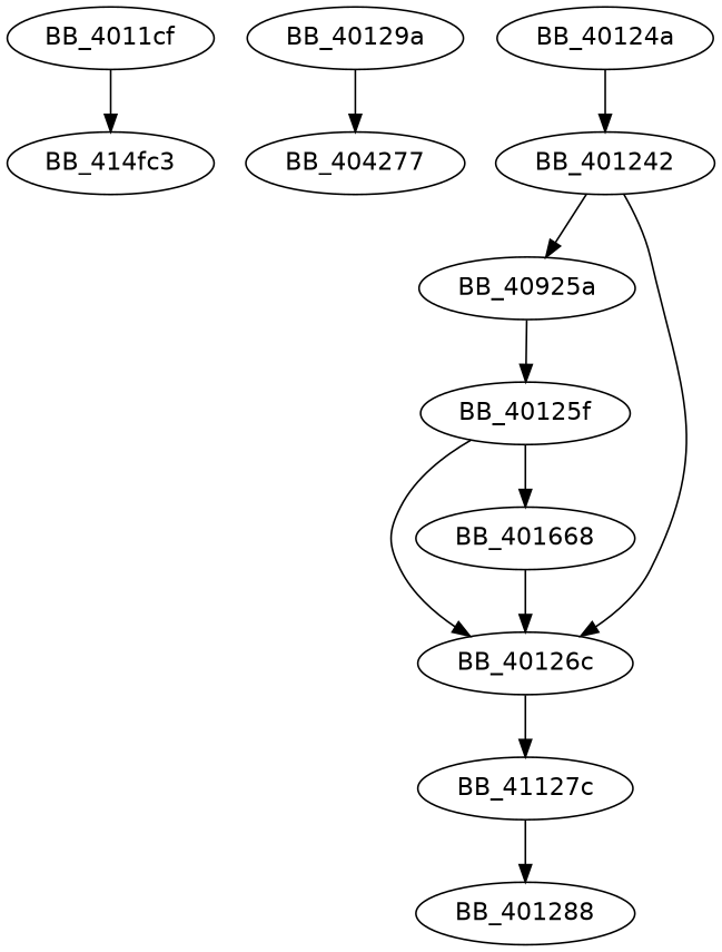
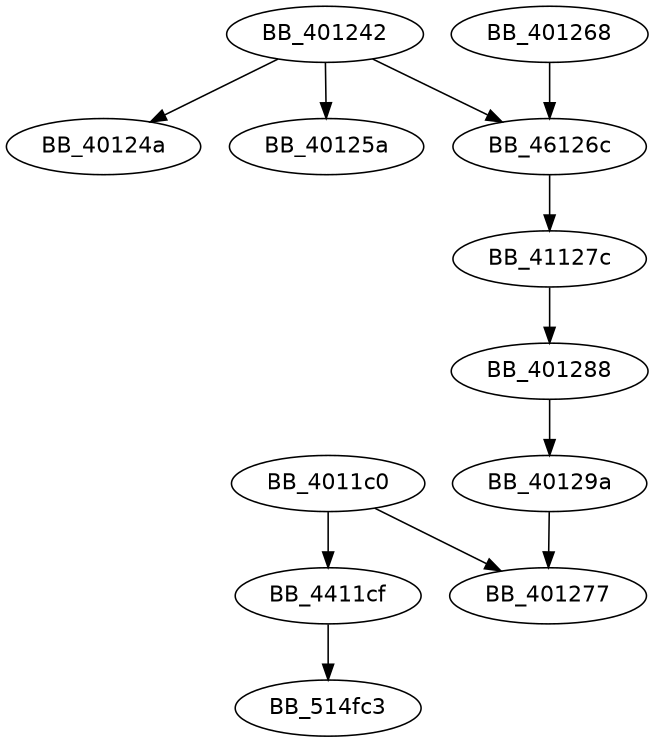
  digraph {
    fontname="DejaVu Sans"
    node [fontname="DejaVu Sans"]
    edge [fontname="DejaVu Sans"]
-   BB_4011cf
-   BB_401277 [label=BB_404277]
-   BB_414fc3
+   BB_4011c0
+   BB_4011cf [label=BB_4411cf]
+   BB_401277
+   BB_414fc3 [label=BB_514fc3]
    n5 [label=BB_401242]
    BB_40124a
-   BB_40125a [label=BB_40925a]
-   BB_40126c
-   BB_40125f
+   BB_40125a
+   BB_40126c [label=BB_46126c]
    n10 [label=BB_41127c]
-   BB_401268 [label=BB_401668]
+   BB_401268
    BB_401288
    BB_40129a
+   BB_4011c0 -> BB_4011cf
+   BB_4011c0 -> BB_401277
    BB_4011cf -> BB_414fc3
    n5 -> BB_40125a
    n5 -> BB_40126c
-   BB_40124a -> n5
-   BB_40125a -> BB_40125f
+   n5 -> BB_40124a
    BB_40126c -> n10
-   BB_40125f -> BB_40126c
-   BB_40125f -> BB_401268
    n10 -> BB_401288
    BB_401268 -> BB_40126c
+   BB_401288 -> BB_40129a
    BB_40129a -> BB_401277
  }
